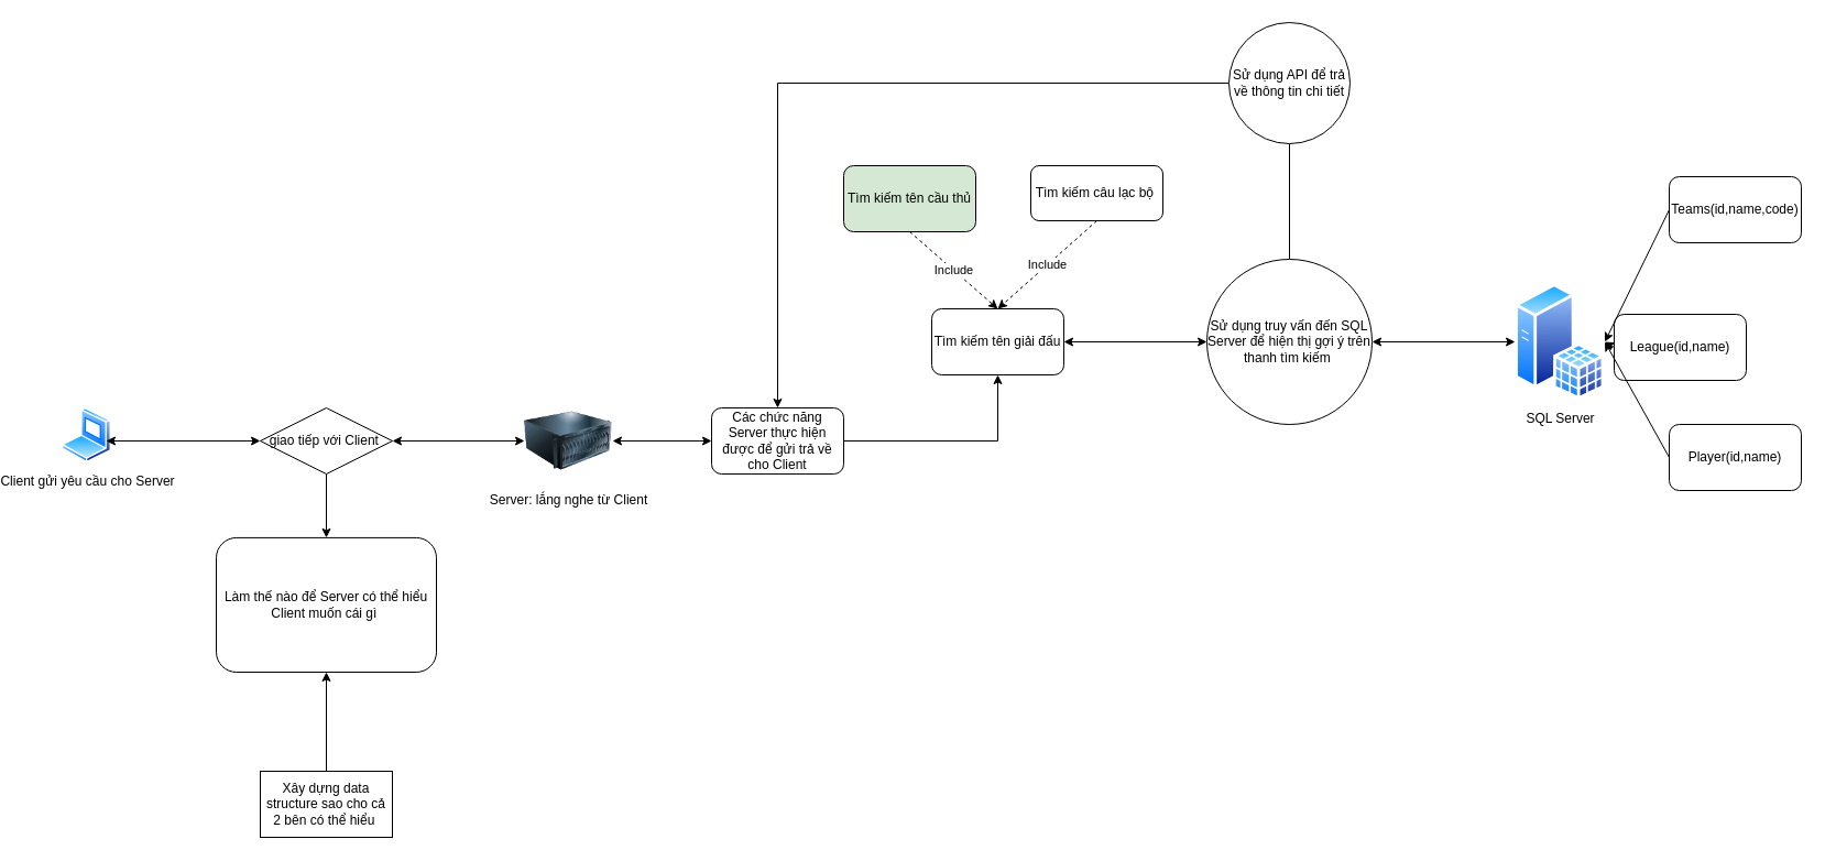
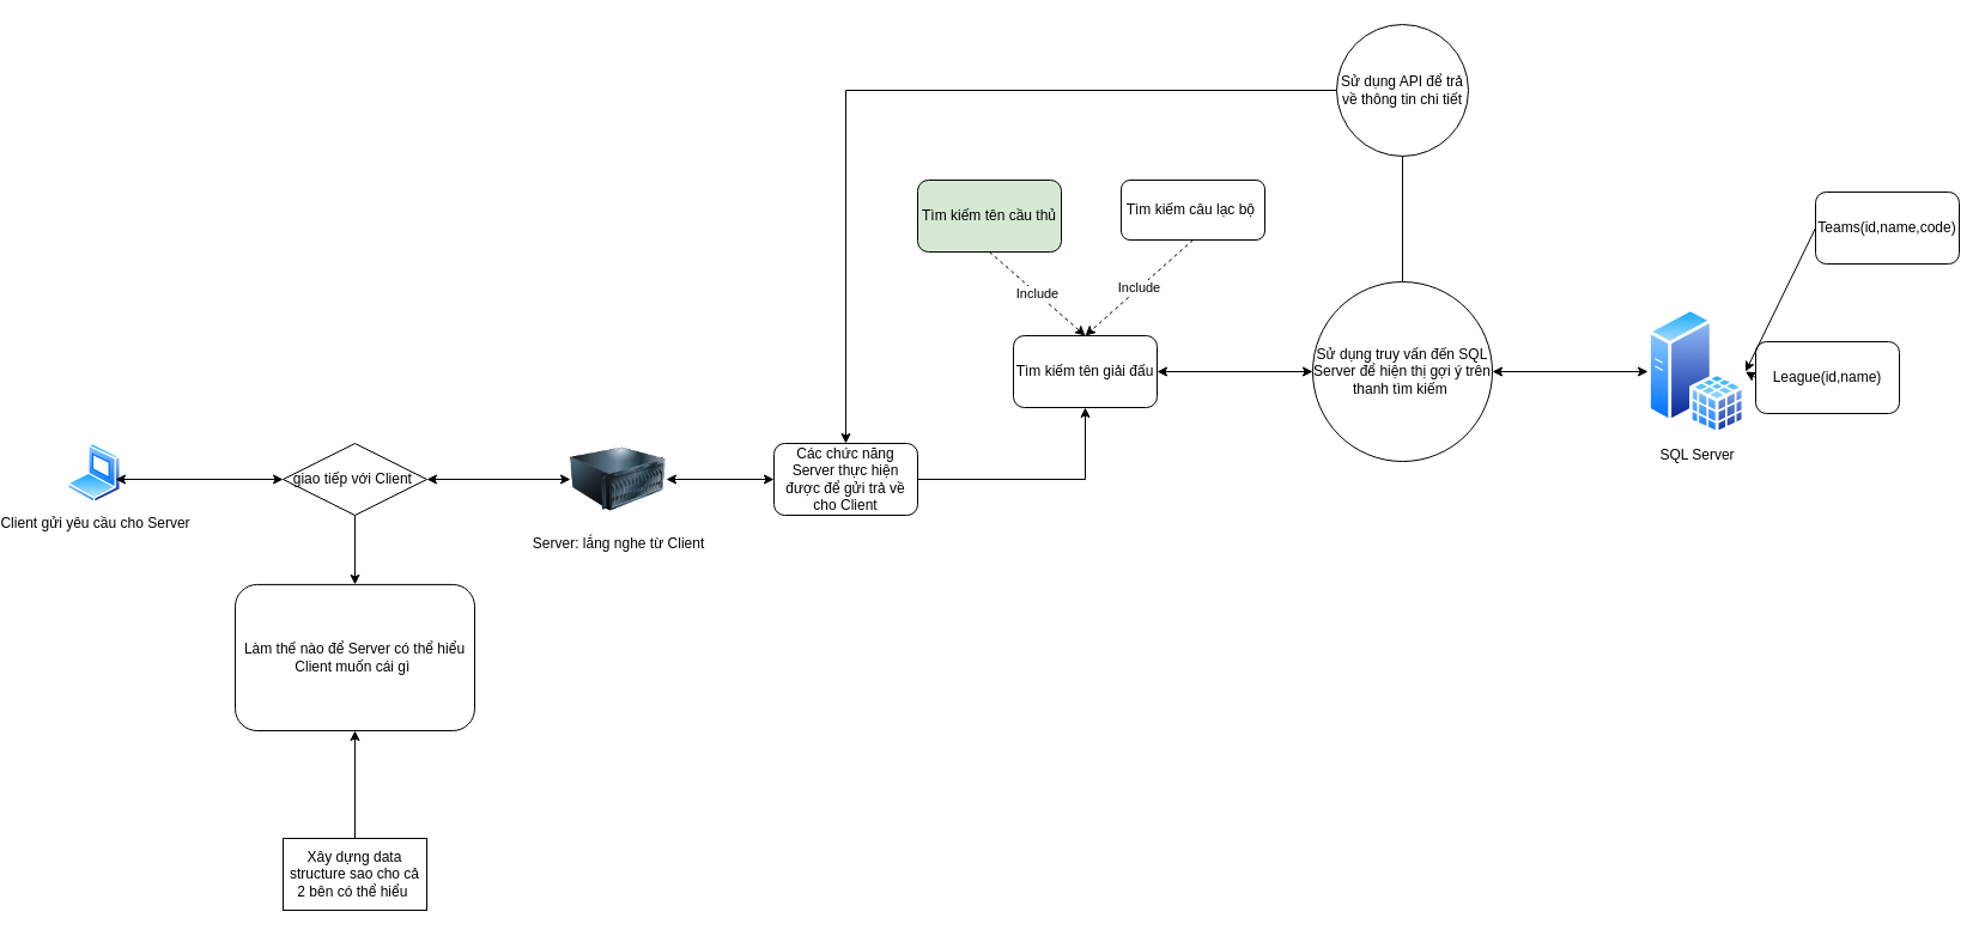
  <mxCell id="0" />
  <mxCell id="1" parent="0" />
  <mxCell id="2" value="Server: lắng nghe từ Client" style="image;html=1;image=img/lib/clip_art/computers/Server_128x128.png" vertex="1" parent="1"><mxGeometry x="440" y="360" width="80" height="80" as="geometry" /></mxCell>
  <mxCell id="3" style="edgeStyle=orthogonalEdgeStyle;rounded=0;orthogonalLoop=1;jettySize=auto;html=1;entryX=0.5;entryY=0;entryDx=0;entryDy=0;" edge="1" parent="1" source="4" target="14"><mxGeometry relative="1" as="geometry" /></mxCell>
  <mxCell id="4" value="giao tiếp với Client&amp;nbsp;" style="shape=rhombus;perimeter=rhombusPerimeter;whiteSpace=wrap;html=1;align=center;" vertex="1" parent="1"><mxGeometry x="200" y="370" width="120" height="60" as="geometry" /></mxCell>
  <mxCell id="5" value="Client gửi yêu cầu cho Server" style="image;aspect=fixed;perimeter=ellipsePerimeter;html=1;align=center;shadow=0;dashed=0;spacingTop=3;image=img/lib/active_directory/laptop_client.svg;" vertex="1" parent="1"><mxGeometry x="20" y="370" width="45" height="50" as="geometry" /></mxCell>
  <mxCell id="6" value="" style="endArrow=classic;startArrow=classic;html=1;rounded=0;exitX=0;exitY=0.5;exitDx=0;exitDy=0;entryX=1;entryY=0.5;entryDx=0;entryDy=0;" edge="1" parent="1" source="2" target="4"><mxGeometry width="50" height="50" relative="1" as="geometry"><mxPoint x="230" y="460" as="sourcePoint" /><mxPoint x="280" y="410" as="targetPoint" /></mxGeometry></mxCell>
  <mxCell id="7" value="" style="endArrow=classic;startArrow=classic;html=1;rounded=0;exitX=0;exitY=0.5;exitDx=0;exitDy=0;" edge="1" parent="1" source="4"><mxGeometry width="50" height="50" relative="1" as="geometry"><mxPoint x="150" y="460" as="sourcePoint" /><mxPoint x="60" y="400" as="targetPoint" /></mxGeometry></mxCell>
  <mxCell id="8" value="SQL Server" style="image;aspect=fixed;perimeter=ellipsePerimeter;html=1;align=center;shadow=0;dashed=0;spacingTop=3;image=img/lib/active_directory/sql_server.svg;" vertex="1" parent="1"><mxGeometry x="1340" y="257.08" width="81.5" height="105.84" as="geometry" /></mxCell>
  <mxCell id="9" style="edgeStyle=orthogonalEdgeStyle;rounded=0;orthogonalLoop=1;jettySize=auto;html=1;entryX=0.5;entryY=1;entryDx=0;entryDy=0;" edge="1" parent="1" source="10" target="11"><mxGeometry relative="1" as="geometry" /></mxCell>
  <mxCell id="10" value="Các chức năng Server thực hiện được để gửi trả về cho Client" style="rounded=1;whiteSpace=wrap;html=1;" vertex="1" parent="1"><mxGeometry x="610" y="370" width="120" height="60" as="geometry" /></mxCell>
  <mxCell id="11" value="Tìm kiếm tên giải đấu" style="rounded=1;whiteSpace=wrap;html=1;" vertex="1" parent="1"><mxGeometry x="810" y="280" width="120" height="60" as="geometry" /></mxCell>
  <mxCell id="12" value="Tìm kiếm tên cầu thủ" style="rounded=1;whiteSpace=wrap;html=1;fillColor=#d5e8d4;" vertex="1" parent="1"><mxGeometry x="730" y="150" width="120" height="60" as="geometry" /></mxCell>
  <mxCell id="13" value="Tìm kiếm câu lạc bộ&amp;nbsp;" style="rounded=1;whiteSpace=wrap;html=1;" vertex="1" parent="1"><mxGeometry x="900" y="150" width="120" height="50" as="geometry" /></mxCell>
  <mxCell id="14" value="Làm thế nào để Server có thể hiểu Client muốn cái gì&amp;nbsp;" style="rounded=1;whiteSpace=wrap;html=1;" vertex="1" parent="1"><mxGeometry x="160" y="487.92" width="200" height="122.08" as="geometry" /></mxCell>
  <mxCell id="15" value="" style="endArrow=classic;startArrow=classic;html=1;rounded=0;entryX=0;entryY=0.5;entryDx=0;entryDy=0;exitX=1;exitY=0.5;exitDx=0;exitDy=0;" edge="1" parent="1" source="2" target="10"><mxGeometry width="50" height="50" relative="1" as="geometry"><mxPoint x="430" y="450" as="sourcePoint" /><mxPoint x="480" y="400" as="targetPoint" /></mxGeometry></mxCell>
  <mxCell id="16" style="edgeStyle=orthogonalEdgeStyle;rounded=0;orthogonalLoop=1;jettySize=auto;html=1;entryX=0.5;entryY=1;entryDx=0;entryDy=0;" edge="1" parent="1" source="17" target="14"><mxGeometry relative="1" as="geometry" /></mxCell>
  <mxCell id="17" value="Xây dựng data structure sao cho cả 2 bên có thể hiểu&amp;nbsp;" style="rounded=0;whiteSpace=wrap;html=1;" vertex="1" parent="1"><mxGeometry x="200" y="700" width="120" height="60" as="geometry" /></mxCell>
  <mxCell id="18" value="Include" style="endArrow=classic;html=1;rounded=0;exitX=0.5;exitY=1;exitDx=0;exitDy=0;entryX=0.5;entryY=0;entryDx=0;entryDy=0;dashed=1;" edge="1" parent="1" source="12" target="11"><mxGeometry width="50" height="50" relative="1" as="geometry"><mxPoint x="570" y="240" as="sourcePoint" /><mxPoint x="620" y="190" as="targetPoint" /></mxGeometry></mxCell>
  <mxCell id="19" value="Include" style="endArrow=classic;html=1;rounded=0;exitX=0.5;exitY=1;exitDx=0;exitDy=0;entryX=0.5;entryY=0;entryDx=0;entryDy=0;dashed=1;" edge="1" parent="1" source="13" target="11"><mxGeometry width="50" height="50" relative="1" as="geometry"><mxPoint x="800" y="220" as="sourcePoint" /><mxPoint x="880" y="290" as="targetPoint" /></mxGeometry></mxCell>
  <mxCell id="20" style="edgeStyle=orthogonalEdgeStyle;rounded=0;orthogonalLoop=1;jettySize=auto;html=1;entryX=0.5;entryY=1;entryDx=0;entryDy=0;endArrow=none;" edge="1" parent="1" source="21" target="23"><mxGeometry relative="1" as="geometry" /></mxCell>
  <mxCell id="21" value="Sử dụng truy vấn đến SQL Server để hiện thị gợi ý trên thanh tìm kiếm&amp;nbsp;" style="ellipse;whiteSpace=wrap;html=1;aspect=fixed;" vertex="1" parent="1"><mxGeometry x="1060" y="235" width="150" height="150" as="geometry" /></mxCell>
  <mxCell id="22" style="edgeStyle=orthogonalEdgeStyle;rounded=0;orthogonalLoop=1;jettySize=auto;html=1;entryX=0.5;entryY=0;entryDx=0;entryDy=0;" edge="1" parent="1" source="23" target="10"><mxGeometry relative="1" as="geometry"><Array as="points"><mxPoint x="670" y="75" /></Array></mxGeometry></mxCell>
  <mxCell id="23" value="Sử dụng API để trả về thông tin chi tiết" style="ellipse;whiteSpace=wrap;html=1;aspect=fixed;" vertex="1" parent="1"><mxGeometry x="1080" y="20" width="110" height="110" as="geometry" /></mxCell>
  <mxCell id="24" value="" style="endArrow=classic;startArrow=classic;html=1;rounded=0;exitX=1;exitY=0.5;exitDx=0;exitDy=0;entryX=0;entryY=0.5;entryDx=0;entryDy=0;" edge="1" parent="1" source="11" target="21"><mxGeometry width="50" height="50" relative="1" as="geometry"><mxPoint x="1040" y="370" as="sourcePoint" /><mxPoint x="1090" y="320" as="targetPoint" /></mxGeometry></mxCell>
  <mxCell id="25" value="" style="endArrow=classic;startArrow=classic;html=1;rounded=0;exitX=1;exitY=0.5;exitDx=0;exitDy=0;entryX=0;entryY=0.5;entryDx=0;entryDy=0;" edge="1" parent="1" source="21" target="8"><mxGeometry width="50" height="50" relative="1" as="geometry"><mxPoint x="1040" y="370" as="sourcePoint" /><mxPoint x="1090" y="320" as="targetPoint" /></mxGeometry></mxCell>
  <mxCell id="26" value="Teams(id,name,code)" style="rounded=1;whiteSpace=wrap;html=1;" vertex="1" parent="1"><mxGeometry x="1480" y="160" width="120" height="60" as="geometry" /></mxCell>
  <mxCell id="27" value="League(id,name)" style="rounded=1;whiteSpace=wrap;html=1;" vertex="1" parent="1"><mxGeometry x="1430" y="285" width="120" height="60" as="geometry" /></mxCell>
  <mxCell id="28" value="" style="endArrow=classic;html=1;rounded=0;exitX=0;exitY=0.5;exitDx=0;exitDy=0;entryX=1;entryY=0.5;entryDx=0;entryDy=0;" edge="1" parent="1" source="26" target="8"><mxGeometry width="50" height="50" relative="1" as="geometry"><mxPoint x="1050" y="370" as="sourcePoint" /><mxPoint x="1100" y="320" as="targetPoint" /></mxGeometry></mxCell>
  <mxCell id="29" value="" style="endArrow=classic;html=1;rounded=0;exitX=0;exitY=0.5;exitDx=0;exitDy=0;entryX=1;entryY=0.5;entryDx=0;entryDy=0;" edge="1" parent="1" source="27" target="8"><mxGeometry width="50" height="50" relative="1" as="geometry"><mxPoint x="1500" y="260" as="sourcePoint" /><mxPoint x="1440" y="340" as="targetPoint" /></mxGeometry></mxCell>
- <mxCell id="30" value="Player(id,name)" style="rounded=1;whiteSpace=wrap;html=1;" vertex="1" parent="1"><mxGeometry x="1480" y="385" width="120" height="60" as="geometry" /></mxCell>
- <mxCell id="31" value="" style="endArrow=classic;html=1;rounded=0;exitX=0;exitY=0.5;exitDx=0;exitDy=0;entryX=1;entryY=0.5;entryDx=0;entryDy=0;" edge="1" parent="1" source="30" target="8"><mxGeometry width="50" height="50" relative="1" as="geometry"><mxPoint x="1490" y="320" as="sourcePoint" /><mxPoint x="1431" y="320" as="targetPoint" /></mxGeometry></mxCell>
